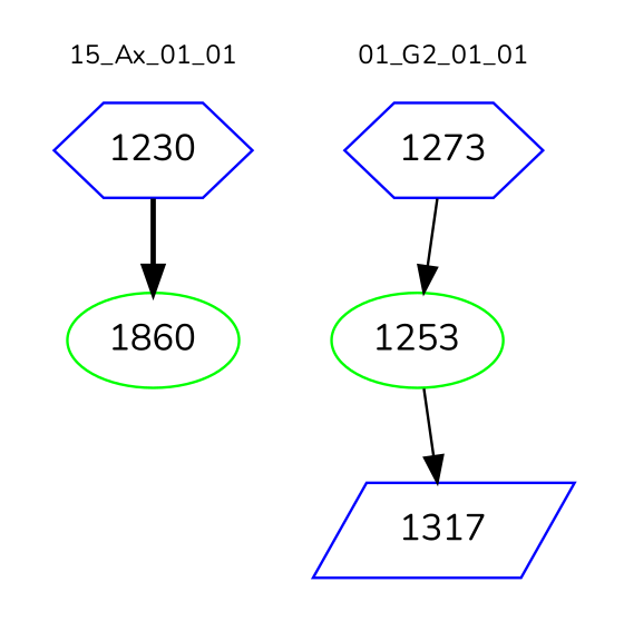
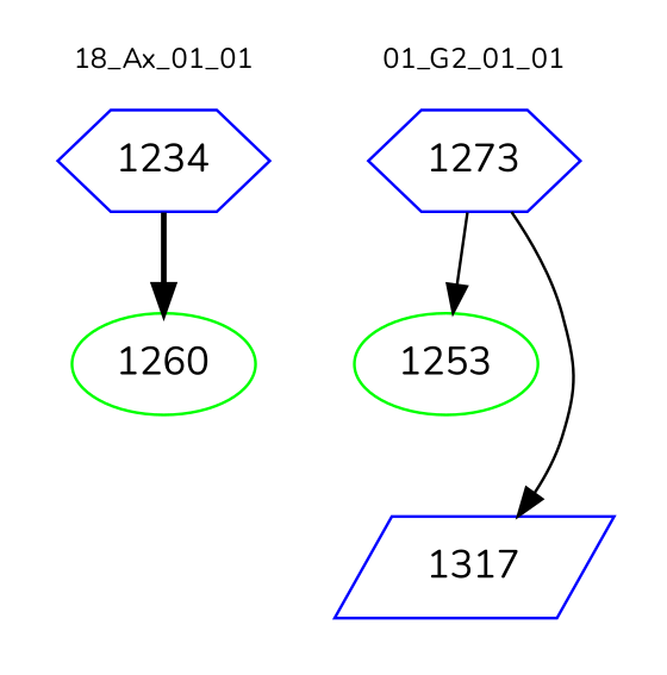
  digraph {
    fontname=Nunito
    node [color=blue fontname=Nunito shape=hexagon]
    edge [color=black fontname=Nunito style=solid]
-   n1 [label=1230]
-   n2 [color=green label=1860 shape=ellipse]
+   n1 [label=1234]
+   n2 [color=green label=1260 shape=ellipse]
    n3 [label=1273]
    n4 [color=green label=1253 shape=ellipse]
    n5 [label=1317 shape=parallelogram]
    subgraph cluster_1 {
      color=white
      fontsize=10
-     label="15_Ax_01_01"
+     label="18_Ax_01_01"
      n1
      n2
    }
    subgraph cluster_2 {
      color=white
      fontsize=10
      label="01_G2_01_01"
      n3
      n4
      n5
    }
    n1 -> n2 [style=bold]
    n3 -> n4
-   n4 -> n5
+   n3 -> n5
  }
